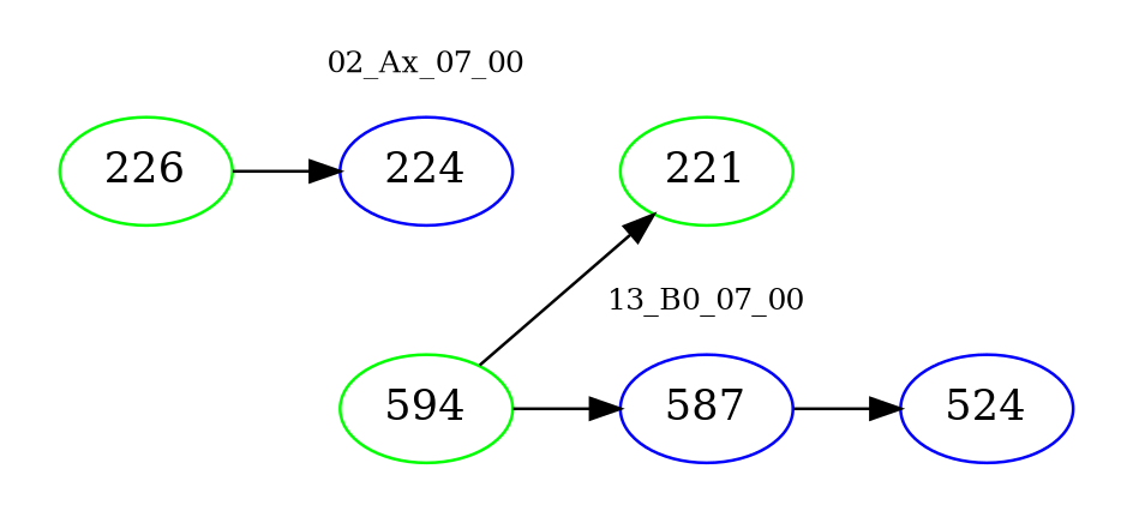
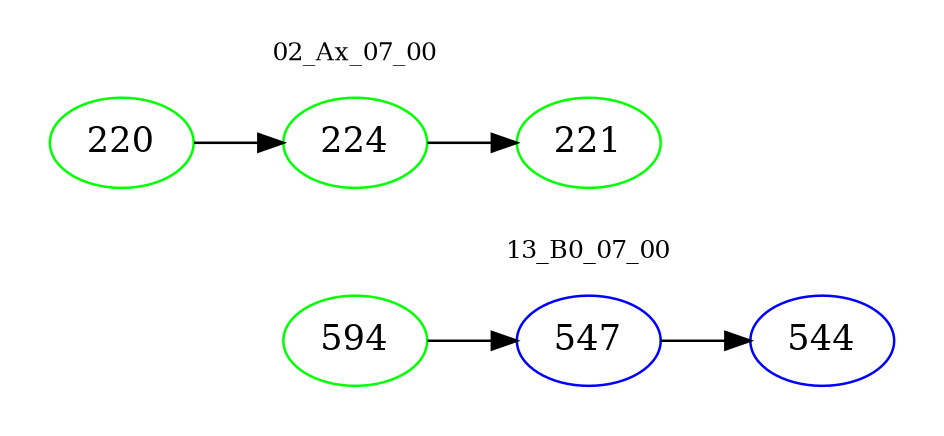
  digraph {
    rankdir=LR
    node [color=green]
    edge [color=black]
-   n1 [label=226]
-   n2 [color=blue label=224]
+   n1 [label=220]
+   n2 [label=224]
    n3 [label=221]
    n4 [label=594]
-   n5 [color=blue label=587]
-   n6 [color=blue label=524]
+   n5 [color=blue label=547]
+   n6 [color=blue label=544]
    subgraph cluster_1 {
      color=white
      fontsize=10
      label="02_Ax_07_00"
      n1
      n2
      n3
    }
    subgraph cluster_2 {
      color=white
      fontsize=10
      label="13_B0_07_00"
      n4
      n5
      n6
    }
    n1 -> n2
-   n4 -> n3
+   n2 -> n3
    n4 -> n5
    n5 -> n6
  }
